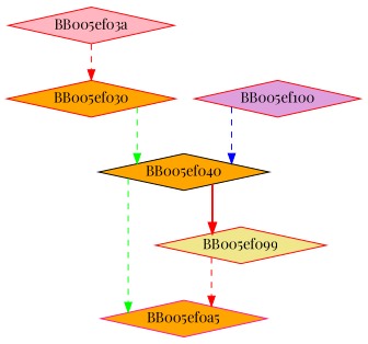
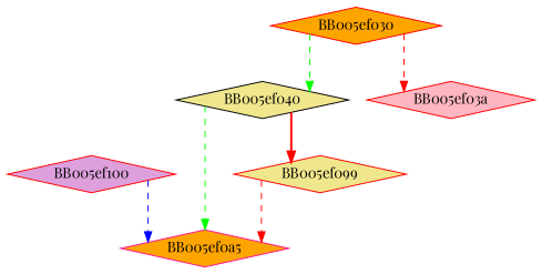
  digraph {
    fontname="Playfair Display"
    splines=ortho
    node [color=red fillcolor=khaki fontname="Playfair Display" shape=diamond style=filled]
    edge [color=red fontname="Playfair Display" style=dashed]
-   BB005ef040 [color=black fillcolor=orange]
+   BB005ef040 [color=black]
    BB005ef030 [fillcolor=orange]
    BB005ef03a [fillcolor=lightpink]
    BB005ef0a5 [color=deeppink fillcolor=orange]
    BB005ef099
    BB005ef100 [fillcolor=plum]
    BB005ef040 -> BB005ef0a5 [color=green]
    BB005ef040 -> BB005ef099 [style=bold]
    BB005ef030 -> BB005ef040 [color=green]
-   BB005ef03a -> BB005ef030
+   BB005ef030 -> BB005ef03a
    BB005ef099 -> BB005ef0a5
-   BB005ef100 -> BB005ef040 [color=blue]
+   BB005ef100 -> BB005ef0a5 [color=blue]
  }
